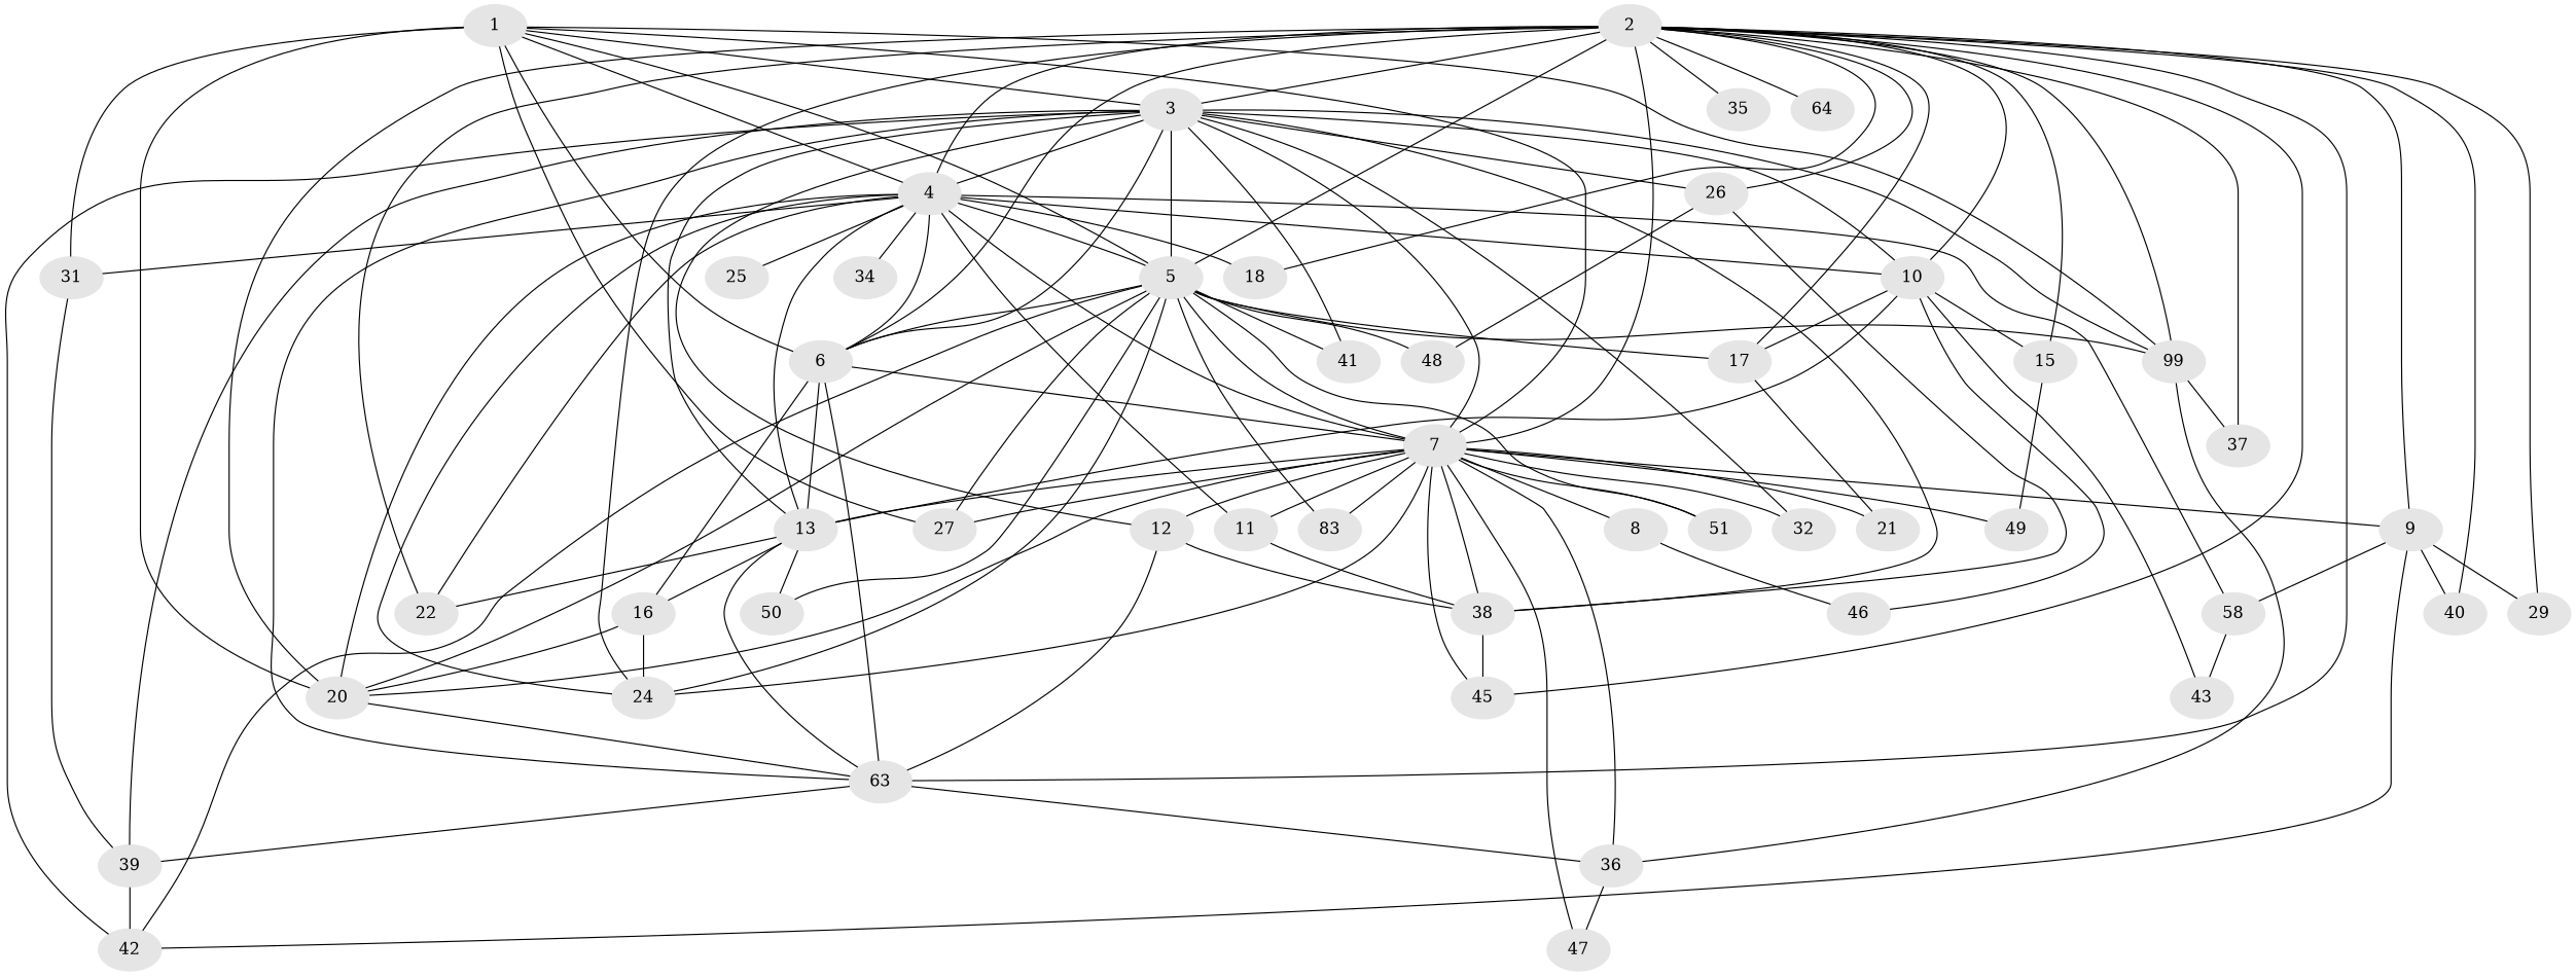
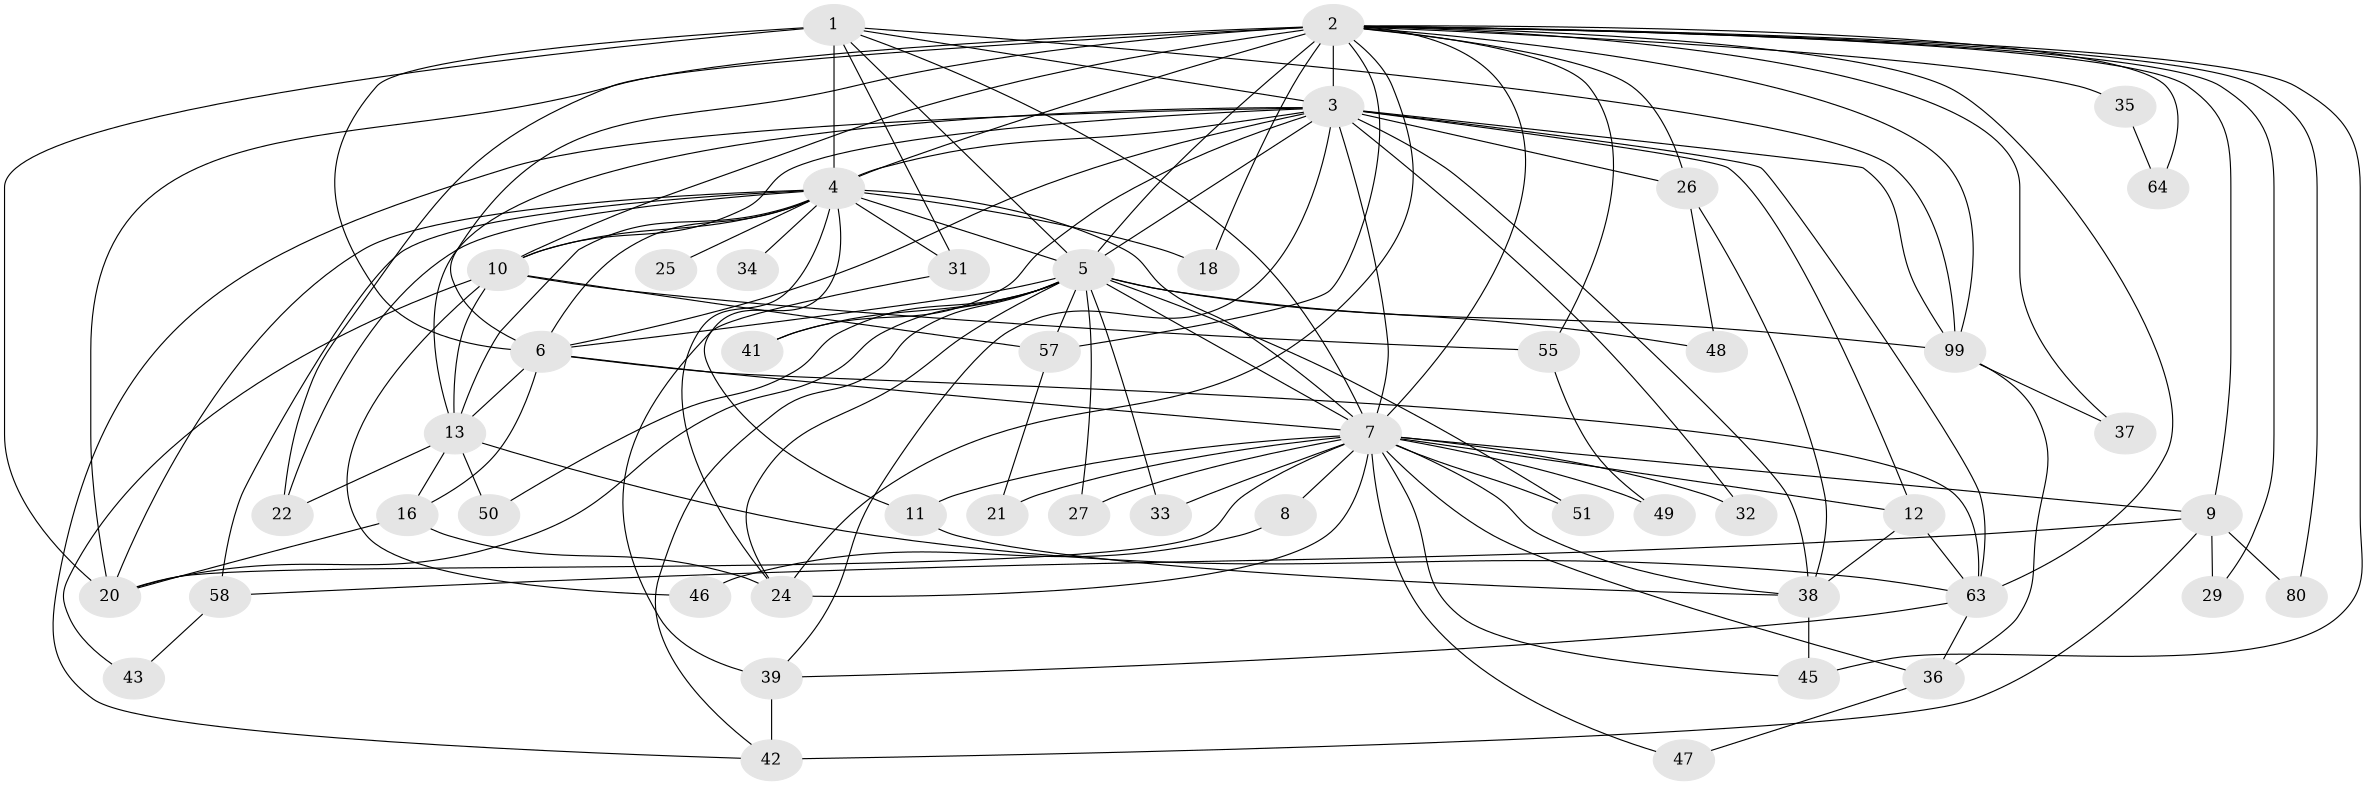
  graph {
    node [color=gray90 style=filled]
    edge [weight=1.0]
    1
    3
    4
    5
    6
    7
    n7 [label=99]
    20
    27
    31
    2
    9
    10
-   15
-   17
+   15 [label=55]
+   17 [label=57]
    18
    22
    n18 [label=63]
    24
    26
    29
    35
    37
-   40
+   40 [label=80]
    n25 [label=64]
    45
    12
    13
    32
    38
    39
    41
    42
    11
    25
    n36 [label=58]
    34
-   33 [label=83]
+   33
    48
    50
    51
    16
    8
    21
    36
    47
    49
    46
    43
    1 -- 3 [weight=2.0]
    1 -- 4 [weight=3.0]
    1 -- 5 [weight=3.0]
    1 -- 6 [weight=4.0]
    1 -- 7 [weight=3.0]
    1 -- n7
    1 -- 20 [weight=6.0]
-   1 -- 27
    1 -- 31 [weight=2.0]
    3 -- 4 [weight=2.0]
    3 -- 5 [weight=2.0]
    3 -- 6 [weight=2.0]
    3 -- 7
    3 -- n7
    3 -- 10
    3 -- n18
    3 -- 26
    3 -- 12
    3 -- 13
    3 -- 32
    3 -- 38
    3 -- 39
    3 -- 41
    3 -- 42
    4 -- 5
    4 -- 6 [weight=2.0]
    4 -- 7
    4 -- 20
    4 -- 31 [weight=2.0]
    4 -- 10
    4 -- 18
    4 -- 22
    4 -- 24
    4 -- 13
    4 -- 11
    4 -- 25
    4 -- n36
    4 -- 34
    5 -- 6 [weight=2.0]
    5 -- 7
    5 -- n7
    5 -- 20
    5 -- 27
    5 -- 17 [weight=2.0]
    5 -- 24
    5 -- 41
    5 -- 42
    5 -- 33
    5 -- 48
    5 -- 50
    5 -- 51
    6 -- 7 [weight=2.0]
    6 -- n18 [weight=5.0]
    6 -- 13 [weight=2.0]
    6 -- 16
    7 -- 20
    7 -- 27
    7 -- 9 [weight=2.0]
    7 -- 24
    7 -- 45
    7 -- 12
-   7 -- 13
    7 -- 32
    7 -- 38
    7 -- 11
    7 -- 33
    7 -- 51
    7 -- 8
    7 -- 21
    7 -- 36
    7 -- 47
    7 -- 49
    n7 -- 37
    n7 -- 36
-   20 -- n18
    31 -- 39
    2 -- 3 [weight=3.0]
    2 -- 4 [weight=2.0]
    2 -- 5 [weight=2.0]
    2 -- 6 [weight=4.0]
    2 -- 7 [weight=2.0]
    2 -- n7
    2 -- 20
    2 -- 9
    2 -- 10
    2 -- 15
    2 -- 17
    2 -- 18
    2 -- 22 [weight=2.0]
    2 -- n18
    2 -- 24
    2 -- 26
    2 -- 29
    2 -- 35
    2 -- 37
    2 -- 40
    2 -- n25
    2 -- 45
    9 -- 29
    9 -- 40
    9 -- 42
    9 -- n36
    10 -- 15 [weight=2.0]
    10 -- 17
    10 -- 13
    10 -- 46
    10 -- 43
    15 -- 49
    17 -- 21
    n18 -- 39
    n18 -- 36
    26 -- 38
    26 -- 48
+   35 -- n25
    12 -- n18
    12 -- 38
    13 -- 22
    13 -- n18
    13 -- 50
    13 -- 16
    38 -- 45
    39 -- 42 [weight=2.0]
    11 -- 38
    n36 -- 43
    16 -- 20
    16 -- 24 [weight=4.0]
    8 -- 46
    36 -- 47
  }
